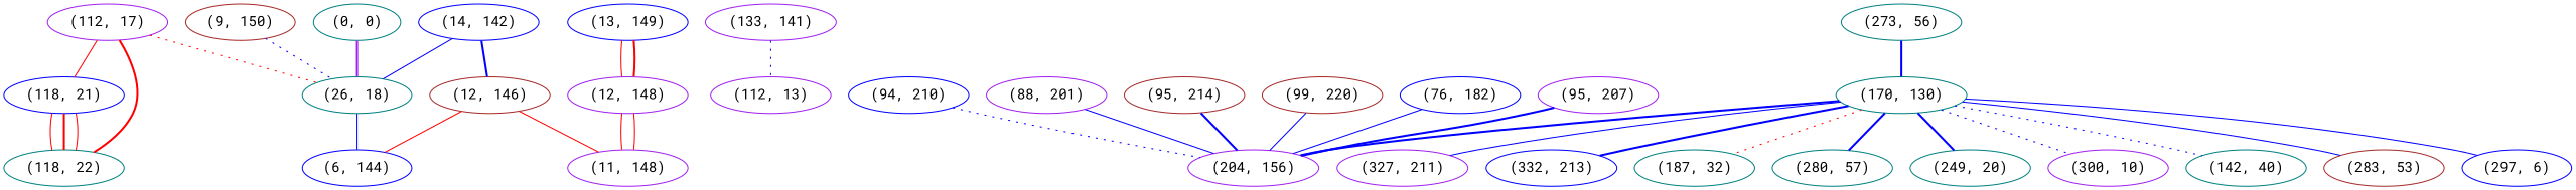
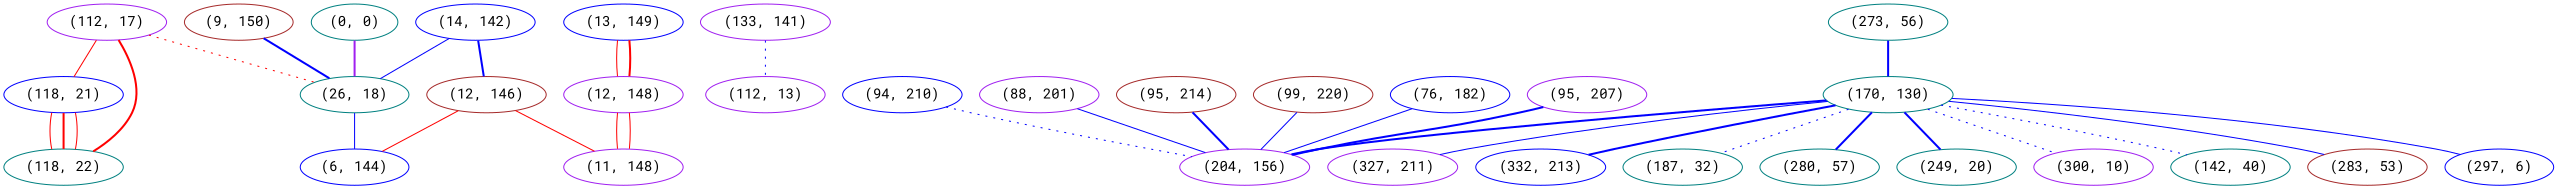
  graph {
    fontname="Roboto Mono"
    node [color=purple fontname="Roboto Mono"]
    edge [color=blue fontname="Roboto Mono" style=solid weight=3]
    "(118, 21)" [color=blue]
    "(112, 17)"
    "(26, 18)" [color=teal]
    "(118, 22)" [color=teal]
    "(6, 144)" [color=blue]
    "(9, 150)" [color=brown]
    "(133, 141)"
    "(112, 13)"
    "(273, 56)" [color=teal]
    "(170, 130)" [color=teal]
    "(204, 156)"
    "(327, 211)"
    "(332, 213)" [color=blue]
    "(187, 32)" [color=teal]
    "(280, 57)" [color=teal]
    "(249, 20)" [color=teal]
    "(300, 10)"
    "(142, 40)" [color=teal]
    "(283, 53)" [color=brown]
    "(297, 6)" [color=blue]
    "(94, 210)" [color=blue]
    "(13, 149)" [color=blue]
    "(12, 148)"
    "(11, 148)"
    "(88, 201)"
    "(95, 214)" [color=brown]
    "(99, 220)" [color=brown]
    "(14, 142)" [color=blue]
    "(12, 146)" [color=brown]
    "(76, 182)" [color=blue]
    "(0, 0)" [color=teal]
    "(95, 207)"
    "(118, 21)" -- "(118, 22)" [color=red weight=1]
    "(118, 21)" -- "(118, 22)" [color=red style=bold weight=1]
    "(118, 21)" -- "(118, 22)" [color=red weight=1]
    "(112, 17)" -- "(118, 21)" [color=red weight=1]
    "(112, 17)" -- "(26, 18)" [color=red style=dotted weight=1]
    "(112, 17)" -- "(118, 22)" [color=red style=bold weight=1]
    "(26, 18)" -- "(6, 144)"
-   "(9, 150)" -- "(26, 18)" [style=dotted]
+   "(9, 150)" -- "(26, 18)" [style=bold]
    "(133, 141)" -- "(112, 13)" [style=dotted]
    "(273, 56)" -- "(170, 130)" [style=bold]
    "(170, 130)" -- "(204, 156)" [style=bold]
    "(170, 130)" -- "(327, 211)"
    "(170, 130)" -- "(332, 213)" [style=bold]
-   "(170, 130)" -- "(187, 32)" [color=red style=dotted]
+   "(170, 130)" -- "(187, 32)" [style=dotted]
    "(170, 130)" -- "(280, 57)" [style=bold]
    "(170, 130)" -- "(249, 20)" [style=bold]
    "(170, 130)" -- "(300, 10)" [style=dotted]
    "(170, 130)" -- "(142, 40)" [style=dotted]
    "(170, 130)" -- "(283, 53)"
    "(170, 130)" -- "(297, 6)"
    "(94, 210)" -- "(204, 156)" [style=dotted]
    "(13, 149)" -- "(12, 148)" [color=red weight=1]
    "(13, 149)" -- "(12, 148)" [color=red style=bold weight=1]
    "(12, 148)" -- "(11, 148)" [color=red weight=1]
    "(12, 148)" -- "(11, 148)" [color=red weight=1]
    "(88, 201)" -- "(204, 156)"
    "(95, 214)" -- "(204, 156)" [style=bold]
    "(99, 220)" -- "(204, 156)"
    "(14, 142)" -- "(26, 18)"
    "(14, 142)" -- "(12, 146)" [style=bold weight=1]
    "(12, 146)" -- "(6, 144)" [color=red weight=1]
    "(12, 146)" -- "(11, 148)" [color=red weight=1]
    "(76, 182)" -- "(204, 156)"
    "(0, 0)" -- "(26, 18)" [color=purple style=bold weight=4]
    "(95, 207)" -- "(204, 156)" [style=bold]
  }
